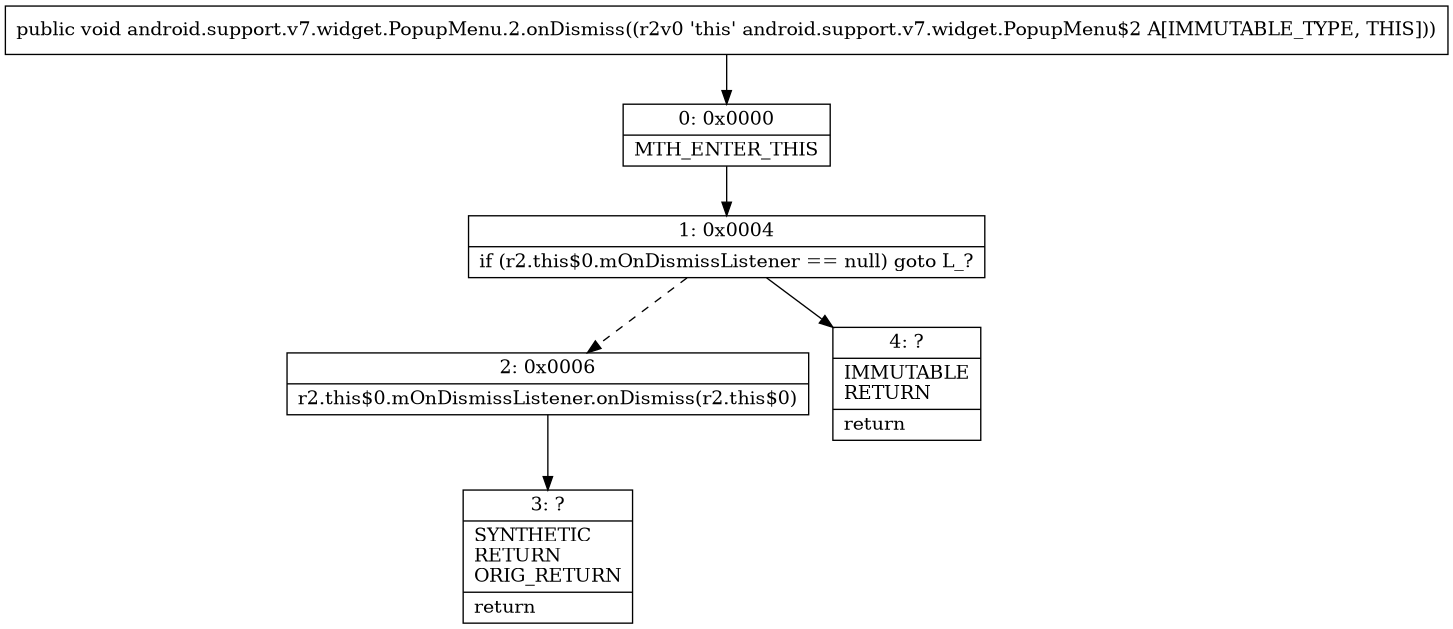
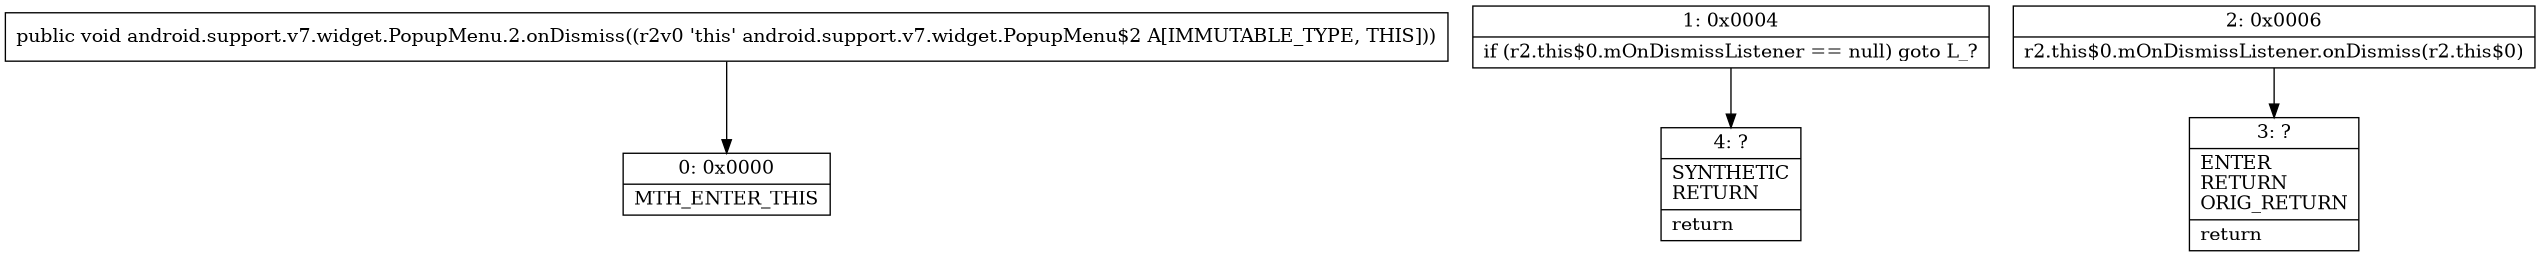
  digraph {
    node [shape=record]
    n1 [label="{0\:\ 0x0000|MTH_ENTER_THIS\l}"]
    n2 [label="{1\:\ 0x0004|if (r2.this$0.mOnDismissListener == null) goto L_?\l}"]
    n3 [label="{2\:\ 0x0006|r2.this$0.mOnDismissListener.onDismiss(r2.this$0)\l}"]
-   n4 [label="{4\:\ ?|IMMUTABLE\lRETURN\l|return\l}"]
-   n5 [label="{3\:\ ?|SYNTHETIC\lRETURN\lORIG_RETURN\l|return\l}"]
+   n4 [label="{4\:\ ?|SYNTHETIC\lRETURN\l|return\l}"]
+   n5 [label="{3\:\ ?|ENTER\lRETURN\lORIG_RETURN\l|return\l}"]
    n6 [label="{public void android.support.v7.widget.PopupMenu.2.onDismiss((r2v0 'this' android.support.v7.widget.PopupMenu$2 A[IMMUTABLE_TYPE, THIS])) }"]
-   n1 -> n2
-   n2 -> n3 [style=dashed]
    n2 -> n4
    n3 -> n5
    n6 -> n1
  }
